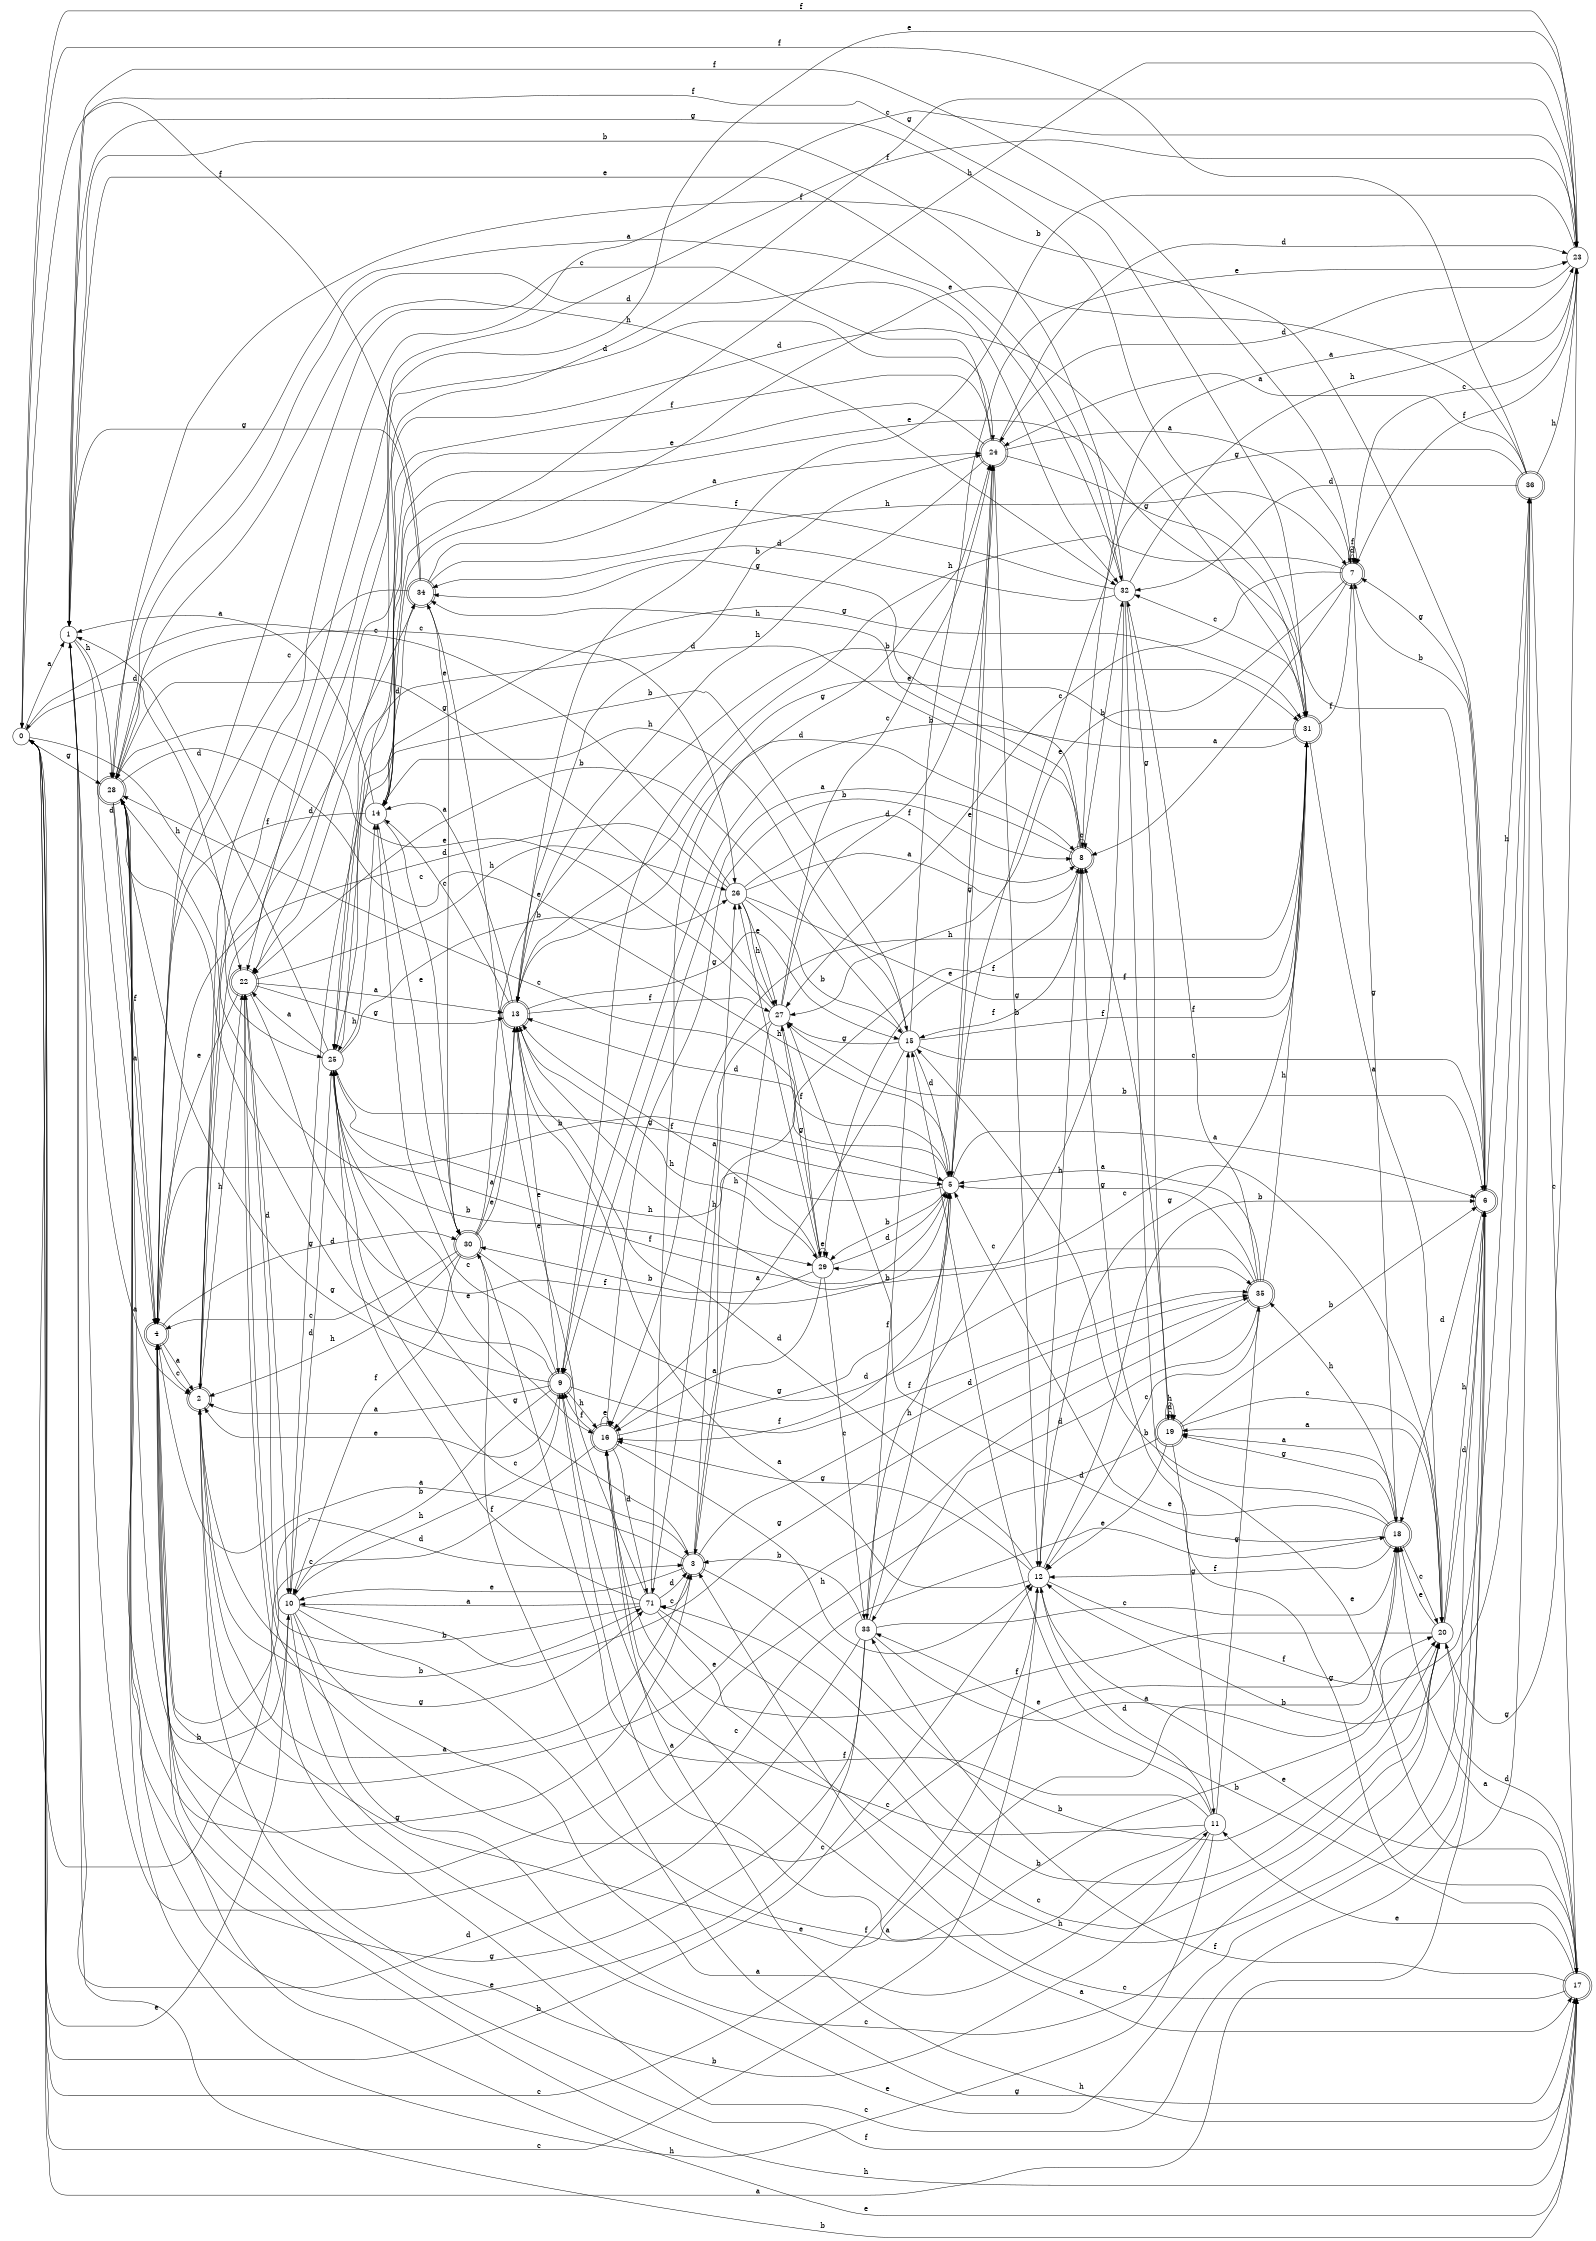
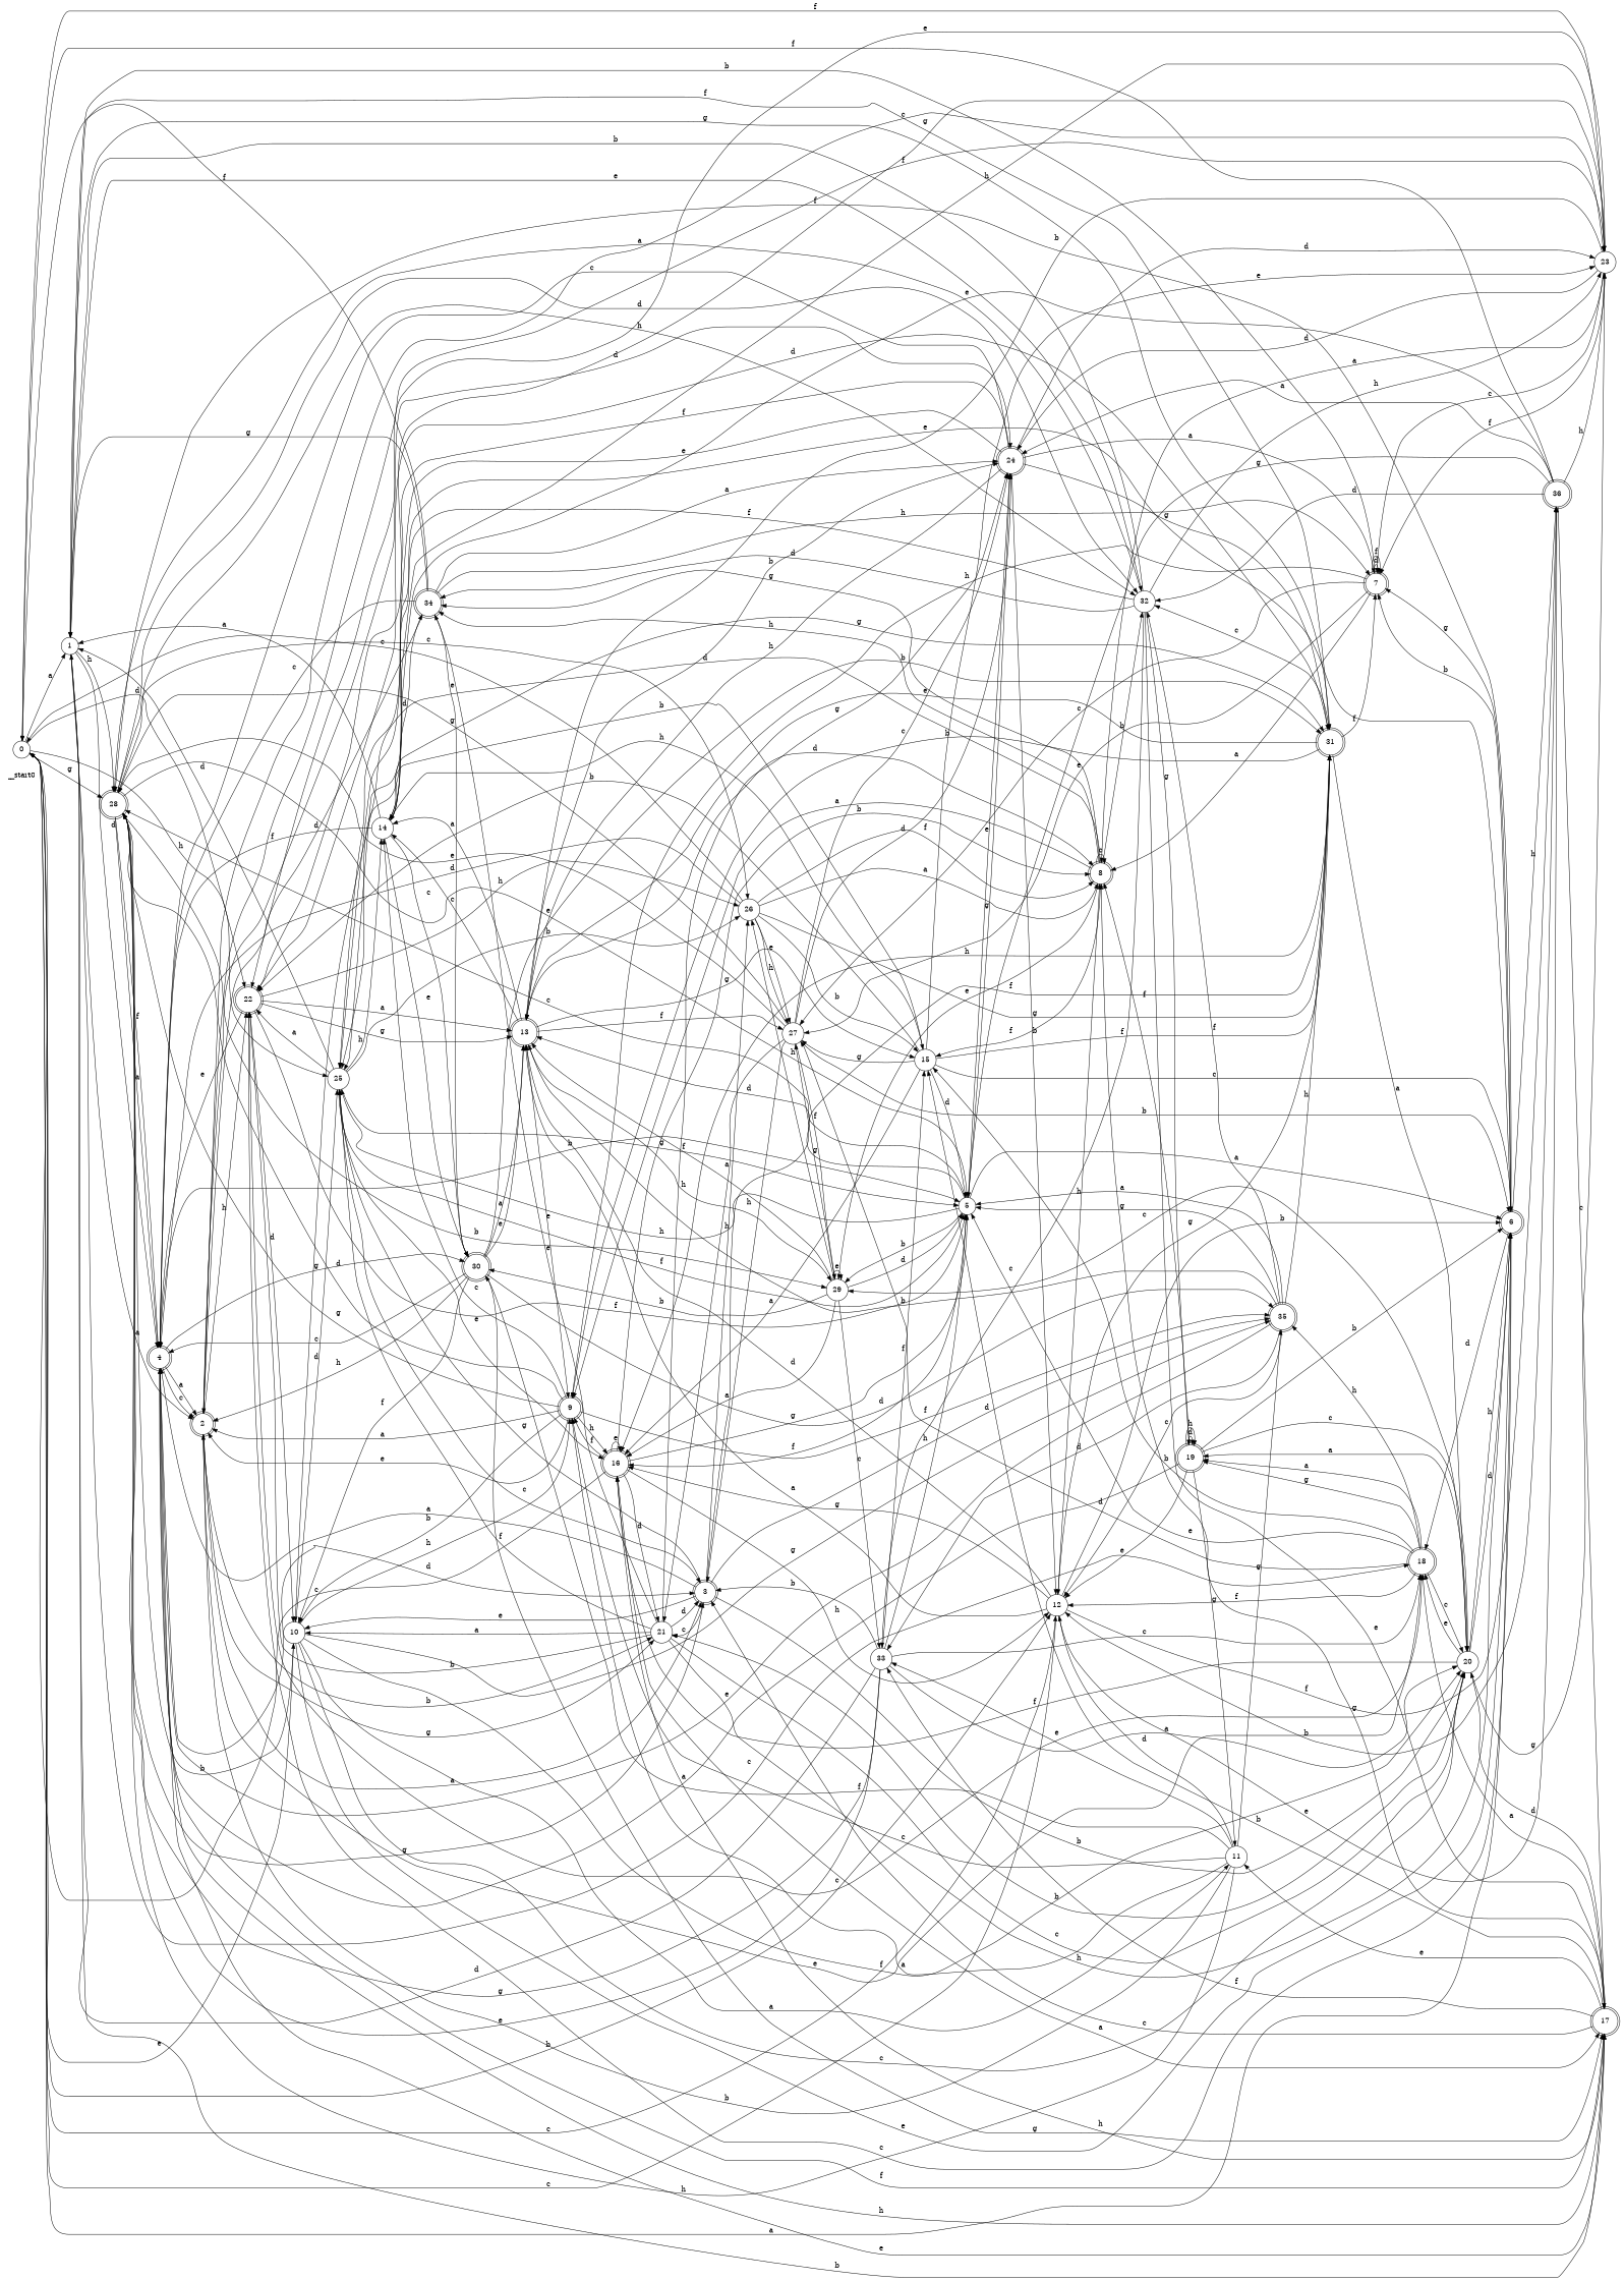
  digraph {
    rankdir=LR
    node [shape=doublecircle color=black fillcolor=white style="rounded,filled"]
+   __start0 [shape=none color="" fillcolor="" style=""]
    n2 [label=0 shape=circle style=filled]
    n3 [label=1 shape=circle style=filled]
    n4 [label=10 shape=circle style=filled]
    n5 [label=12 shape=circle style=filled]
    n6 [label=22]
    n7 [label=23 shape=circle style=filled]
    n8 [label=25 shape=circle style=filled]
    n9 [label=28]
    n10 [label=2]
    n11 [label=4]
    n12 [label=17]
    n13 [label=18]
    n14 [label=31]
    n15 [label=32 shape=circle style=filled]
    n16 [label=20 shape=circle style=filled]
    n17 [label=35]
    n18 [label=6]
    n19 [label=9]
    n20 [label=11 shape=circle style=filled]
    n21 [label=13]
    n22 [label=16]
    n23 [label=36]
    n24 [label=8]
    n25 [label=26 shape=circle style=filled]
    n26 [label=5 shape=circle style=filled]
    n27 [label=24]
    n28 [label=7]
    n29 [label=3]
    n30 [label=14 shape=circle style=filled]
    n31 [label=29 shape=circle style=filled]
-   n32 [label=71 shape=circle style=filled]
+   n32 [label=21 shape=circle style=filled]
    n33 [label=30]
    n34 [label=15 shape=circle style=filled]
    n35 [label=33 shape=circle style=filled]
    n36 [label=27 shape=circle style=filled]
    n37 [label=19]
    n38 [label=34]
    n2 -> n3 [label=a]
    n2 -> n4 [label=e]
    n2 -> n5 [label=b]
    n2 -> n5 [label=c]
    n2 -> n6 [label=d]
    n2 -> n7 [label=f]
    n2 -> n8 [label=h]
    n2 -> n9 [label=g]
    n3 -> n9 [label=h]
    n3 -> n10 [label=a]
    n3 -> n11 [label=d]
    n3 -> n12 [label=b]
    n3 -> n13 [label=c]
    n3 -> n14 [label=f]
    n3 -> n14 [label=g]
    n3 -> n15 [label=e]
    n4 -> n8 [label=d]
    n4 -> n9 [label=b]
    n4 -> n16 [label=c]
    n4 -> n16 [label=f]
    n4 -> n17 [label=g]
    n4 -> n18 [label=e]
    n4 -> n19 [label=h]
    n4 -> n20 [label=a]
    n5 -> n2 [label=c]
    n5 -> n18 [label=b]
    n5 -> n21 [label=a]
    n5 -> n21 [label=d]
    n5 -> n22 [label=g]
    n5 -> n23 [label=e]
    n5 -> n23 [label=f]
    n5 -> n24 [label=h]
    n6 -> n4 [label=d]
    n6 -> n11 [label=e]
    n6 -> n13 [label=c]
    n6 -> n21 [label=a]
    n6 -> n21 [label=g]
    n6 -> n25 [label=h]
    n6 -> n26 [label=f]
    n7 -> n6 [label=e]
    n7 -> n6 [label=g]
    n7 -> n21 [label=b]
    n7 -> n24 [label=a]
    n7 -> n27 [label=d]
    n7 -> n28 [label=c]
    n7 -> n28 [label=f]
    n8 -> n3 [label=d]
    n8 -> n6 [label=a]
    n8 -> n22 [label=e]
    n8 -> n25 [label=b]
    n8 -> n26 [label=f]
    n8 -> n26 [label=g]
    n8 -> n29 [label=c]
    n8 -> n30 [label=h]
    n9 -> n11 [label=a]
    n9 -> n11 [label=f]
    n9 -> n15 [label=d]
    n9 -> n15 [label=h]
    n9 -> n25 [label=c]
    n9 -> n26 [label=e]
    n9 -> n29 [label=g]
    n9 -> n31 [label=b]
    n10 -> n6 [label=h]
    n10 -> n7 [label=c]
    n10 -> n7 [label=f]
    n10 -> n13 [label=e]
    n10 -> n27 [label=d]
    n10 -> n29 [label=a]
    n10 -> n32 [label=b]
    n10 -> n32 [label=g]
    n11 -> n10 [label=a]
    n11 -> n10 [label=c]
    n11 -> n12 [label=e]
    n11 -> n12 [label=f]
    n11 -> n12 [label=h]
    n11 -> n26 [label=b]
    n11 -> n29 [label=d]
    n11 -> n33 [label=g]
    n12 -> n13 [label=a]
    n12 -> n16 [label=d]
    n12 -> n20 [label=e]
    n12 -> n22 [label=h]
    n12 -> n24 [label=g]
    n12 -> n29 [label=c]
    n12 -> n34 [label=b]
    n12 -> n35 [label=f]
    n13 -> n5 [label=f]
    n13 -> n16 [label=c]
    n13 -> n17 [label=h]
    n13 -> n26 [label=e]
    n13 -> n34 [label=b]
    n13 -> n36 [label=d]
    n13 -> n37 [label=a]
    n13 -> n37 [label=g]
    n14 -> n5 [label=g]
    n14 -> n6 [label=d]
    n14 -> n15 [label=c]
    n14 -> n16 [label=a]
    n14 -> n19 [label=b]
    n14 -> n21 [label=e]
    n14 -> n22 [label=h]
    n14 -> n28 [label=f]
    n15 -> n3 [label=b]
    n15 -> n7 [label=h]
    n15 -> n8 [label=f]
    n15 -> n9 [label=a]
    n15 -> n12 [label=e]
    n15 -> n35 [label=c]
    n15 -> n37 [label=g]
    n15 -> n38 [label=d]
    n16 -> n7 [label=g]
    n16 -> n13 [label=e]
    n16 -> n18 [label=d]
    n16 -> n18 [label=h]
    n16 -> n22 [label=f]
    n16 -> n31 [label=c]
    n16 -> n32 [label=b]
    n16 -> n37 [label=a]
    n17 -> n5 [label=c]
    n17 -> n11 [label=e]
    n17 -> n14 [label=h]
    n17 -> n15 [label=f]
    n17 -> n21 [label=b]
    n17 -> n26 [label=a]
    n17 -> n26 [label=g]
    n17 -> n35 [label=d]
    n18 -> n2 [label=a]
    n18 -> n6 [label=c]
    n18 -> n8 [label=e]
    n18 -> n9 [label=f]
    n18 -> n13 [label=d]
    n18 -> n23 [label=h]
    n18 -> n28 [label=b]
    n18 -> n28 [label=g]
    n19 -> n4 [label=b]
    n19 -> n9 [label=d]
    n19 -> n9 [label=g]
    n19 -> n10 [label=a]
    n19 -> n10 [label=e]
    n19 -> n17 [label=f]
    n19 -> n22 [label=h]
    n19 -> n30 [label=c]
    n20 -> n5 [label=d]
    n20 -> n9 [label=h]
    n20 -> n10 [label=b]
    n20 -> n17 [label=g]
    n20 -> n19 [label=a]
    n20 -> n19 [label=c]
    n20 -> n33 [label=f]
    n20 -> n35 [label=e]
    n21 -> n19 [label=e]
    n21 -> n24 [label=d]
    n21 -> n27 [label=b]
    n21 -> n30 [label=a]
    n21 -> n30 [label=c]
    n21 -> n31 [label=h]
    n21 -> n34 [label=g]
    n21 -> n36 [label=f]
    n22 -> n2 [label=c]
    n22 -> n5 [label=h]
    n22 -> n12 [label=a]
    n22 -> n19 [label=f]
    n22 -> n22 [label=e]
    n22 -> n24 [label=b]
    n22 -> n26 [label=g]
    n22 -> n32 [label=d]
    n23 -> n2 [label=f]
    n23 -> n5 [label=b]
    n23 -> n7 [label=h]
    n23 -> n12 [label=c]
    n23 -> n15 [label=d]
    n23 -> n26 [label=g]
    n23 -> n27 [label=a]
    n23 -> n30 [label=e]
    n24 -> n4 [label=d]
    n24 -> n15 [label=b]
    n24 -> n19 [label=a]
    n24 -> n24 [label=c]
    n24 -> n31 [label=e]
    n24 -> n34 [label=f]
    n24 -> n38 [label=g]
    n24 -> n38 [label=h]
    n25 -> n2 [label=c]
    n25 -> n11 [label=d]
    n25 -> n14 [label=g]
    n25 -> n24 [label=a]
    n25 -> n24 [label=f]
    n25 -> n34 [label=b]
    n25 -> n36 [label=e]
    n25 -> n36 [label=h]
    n26 -> n8 [label=h]
    n26 -> n9 [label=c]
    n26 -> n18 [label=a]
    n26 -> n21 [label=d]
    n26 -> n22 [label=f]
    n26 -> n27 [label=e]
    n26 -> n27 [label=g]
    n26 -> n31 [label=b]
    n27 -> n5 [label=b]
    n27 -> n7 [label=d]
    n27 -> n8 [label=e]
    n27 -> n8 [label=f]
    n27 -> n11 [label=c]
    n27 -> n14 [label=g]
    n27 -> n21 [label=h]
    n27 -> n28 [label=a]
-   n28 -> n3 [label=f]
-   n28 -> n13 [label=g]
+   n28 -> n3 [label=b]
    n28 -> n19 [label=h]
    n28 -> n24 [label=a]
    n28 -> n28 [label=d]
    n28 -> n28 [label=f]
    n28 -> n36 [label=c]
    n28 -> n36 [label=e]
    n29 -> n4 [label=e]
    n29 -> n8 [label=g]
    n29 -> n11 [label=a]
    n29 -> n14 [label=f]
    n29 -> n16 [label=b]
    n29 -> n17 [label=d]
    n29 -> n25 [label=h]
    n29 -> n32 [label=c]
    n30 -> n3 [label=a]
    n30 -> n7 [label=h]
    n30 -> n11 [label=f]
    n30 -> n14 [label=g]
    n30 -> n33 [label=c]
    n30 -> n33 [label=e]
    n30 -> n34 [label=b]
    n30 -> n38 [label=d]
    n31 -> n21 [label=f]
    n31 -> n22 [label=a]
    n31 -> n25 [label=h]
    n31 -> n26 [label=d]
    n31 -> n31 [label=e]
    n31 -> n33 [label=b]
    n31 -> n35 [label=c]
    n31 -> n36 [label=g]
    n32 -> n4 [label=a]
    n32 -> n6 [label=b]
    n32 -> n8 [label=f]
    n32 -> n16 [label=c]
    n32 -> n18 [label=h]
    n32 -> n27 [label=g]
    n32 -> n29 [label=d]
    n32 -> n38 [label=e]
    n33 -> n4 [label=f]
    n33 -> n10 [label=h]
    n33 -> n11 [label=c]
    n33 -> n12 [label=g]
    n33 -> n14 [label=b]
    n33 -> n17 [label=d]
    n33 -> n21 [label=a]
    n33 -> n21 [label=e]
    n34 -> n6 [label=b]
    n34 -> n7 [label=e]
    n34 -> n14 [label=f]
    n34 -> n18 [label=c]
    n34 -> n22 [label=a]
    n34 -> n26 [label=d]
    n34 -> n30 [label=h]
    n34 -> n36 [label=g]
    n35 -> n3 [label=d]
    n35 -> n9 [label=e]
    n35 -> n9 [label=g]
    n35 -> n13 [label=c]
    n35 -> n16 [label=a]
    n35 -> n26 [label=h]
    n35 -> n29 [label=b]
    n35 -> n34 [label=f]
    n36 -> n9 [label=e]
    n36 -> n9 [label=g]
    n36 -> n18 [label=b]
    n36 -> n27 [label=c]
    n36 -> n27 [label=d]
    n36 -> n29 [label=h]
    n36 -> n31 [label=f]
    n36 -> n32 [label=a]
    n37 -> n5 [label=e]
    n37 -> n11 [label=a]
    n37 -> n16 [label=c]
    n37 -> n18 [label=b]
    n37 -> n20 [label=g]
    n37 -> n24 [label=f]
    n37 -> n37 [label=d]
    n37 -> n37 [label=h]
    n38 -> n2 [label=f]
    n38 -> n3 [label=g]
    n38 -> n10 [label=d]
    n38 -> n11 [label=c]
    n38 -> n27 [label=a]
    n38 -> n28 [label=h]
    n38 -> n33 [label=e]
  }
